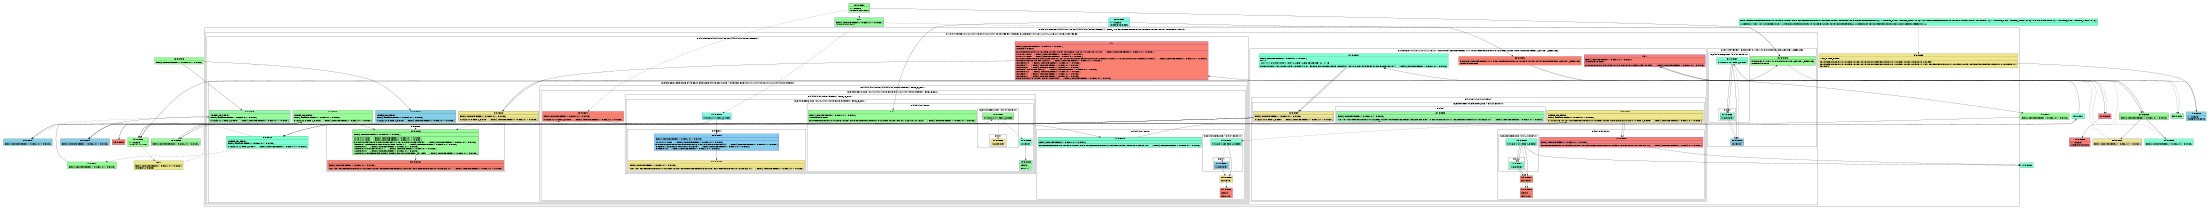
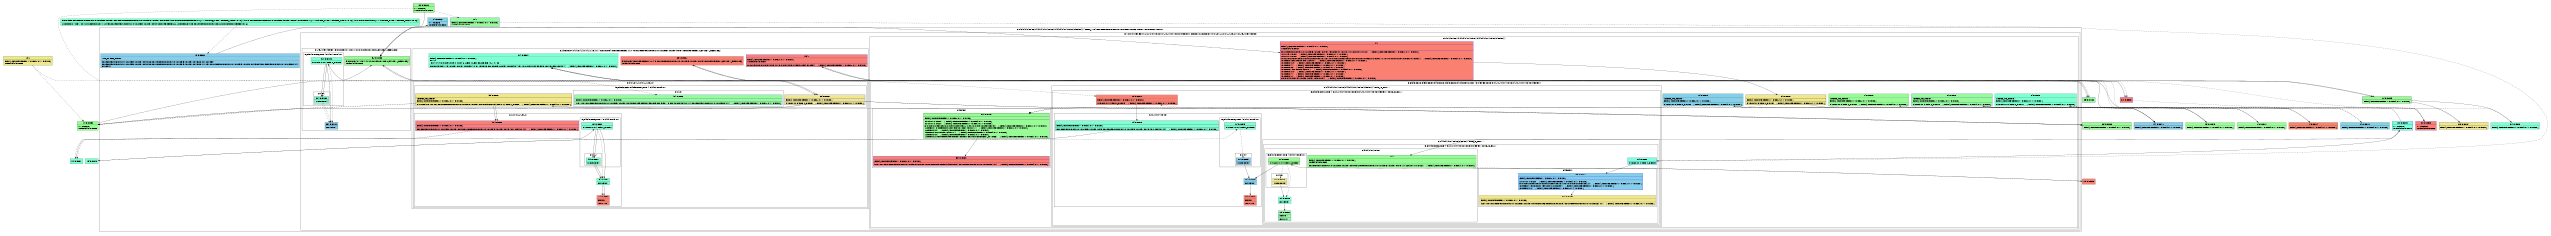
  digraph {
    fontname=Lato
    node [color=black fillcolor=palegreen fontname=Lato shape=record style=filled]
    edge [fontname=Lato style=solid]
    n1 [label="{52\:\ 0x010f|Catch:\{ LoadingException \-\> 0x00a4, all \-\> 0x0139 \}\l|int int r11 = r3.zzir     \/\/ Catch:\{ LoadingException \-\> 0x00a4, all \-\> 0x0139 \}\lint int r12 = r3.zzis     \/\/ Catch:\{ LoadingException \-\> 0x00a4, all \-\> 0x0139 \}\ljava.lang.StringBuilder java.lang.StringBuilder r4 = new java.lang.StringBuilder(91)     \/\/ Catch:\{ LoadingException \-\> 0x00a4, all \-\> 0x0139 \}\lr4.append(\"No acceptable module found. Local version is \")     \/\/ Catch:\{ LoadingException \-\> 0x00a4, all \-\> 0x0139 \}\lr4.append(r11)     \/\/ Catch:\{ LoadingException \-\> 0x00a4, all \-\> 0x0139 \}\lr4.append(\" and remote version is \")     \/\/ Catch:\{ LoadingException \-\> 0x00a4, all \-\> 0x0139 \}\lr4.append(r12)     \/\/ Catch:\{ LoadingException \-\> 0x00a4, all \-\> 0x0139 \}\lr4.append(mil.nga.geopackage.property.PropertyConstants.PROPERTY_DIVIDER)     \/\/ Catch:\{ LoadingException \-\> 0x00a4, all \-\> 0x0139 \}\l}"]
-   n2 [fillcolor=salmon label="{53\:\ 0x0138|Catch:\{ LoadingException \-\> 0x00a4, all \-\> 0x0139 \}\l|throw new com.google.android.gms.dynamite.DynamiteModule.LoadingException(r4.toString(), (com.google.android.gms.dynamite.zza) null)     \/\/ Catch:\{ LoadingException \-\> 0x00a4, all \-\> 0x0139 \}\l}"]
+   n2 [color=blue fillcolor=salmon label="{53\:\ 0x0138|Catch:\{ LoadingException \-\> 0x00a4, all \-\> 0x0139 \}\l|throw new com.google.android.gms.dynamite.DynamiteModule.LoadingException(r4.toString(), (com.google.android.gms.dynamite.zza) null)     \/\/ Catch:\{ LoadingException \-\> 0x00a4, all \-\> 0x0139 \}\l}"]
    n3 [fillcolor=skyblue label="{17\:\ 0x0080|r1.zzio.close()\l}"]
-   n4 [fillcolor=aquamarine label="{16\:\ 0x007e|if (r1.zzio != zze) goto L_0x0080\l}"]
+   n4 [fillcolor=aquamarine label="{16\:\ 0x007e|if (r1.zzio != null) goto L_0x0080\l}"]
    n5 [fillcolor=aquamarine label="{14\:\ 0x0078|Catch:\{ LoadingException \-\> 0x00a4, all \-\> 0x0139 \}\l|com.google.android.gms.dynamite.DynamiteModule com.google.android.gms.dynamite.DynamiteModule r10 = zze(r10, r12)     \/\/ Catch:\{ LoadingException \-\> 0x00a4, all \-\> 0x0139 \}\l}"]
-   n6 [color=gray40 fillcolor=khaki label="{18\:\ 0x0085|zzik.set(r0)\l}"]
+   n6 [color=gray40 fillcolor=skyblue label="{18\:\ 0x0085|zzik.set(r0)\l}"]
    n7 [color=gray40 fillcolor=salmon label="{19\:\ 0x008a|RETURN\l|return r10\l}"]
    n8 [color=gray40 fillcolor=khaki label="{27\:\ 0x0099|r1.zzio.close()\l}"]
    n9 [label="{26\:\ 0x0097|if (r1.zzio != null) goto L_0x0099\l}"]
    n10 [color=darkgreen label="{24\:\ ?|Catch:\{ LoadingException \-\> 0x00a4, all \-\> 0x0139 \}\lSplitter:B:23:0x008f\l|com.google.android.gms.dynamite.DynamiteModule com.google.android.gms.dynamite.DynamiteModule r4 = zza(r10, r12, r3.zzis)     \/\/ Catch:\{ LoadingException \-\> 0x00a4, all \-\> 0x0139 \}\l}"]
    n11 [color=gray40 fillcolor=aquamarine label="{28\:\ 0x009e|zzik.set(r0)\l}"]
    n12 [color=blue label="{29\:\ 0x00a3|RETURN\l|return r4\l}"]
    n13 [color=blue fillcolor=skyblue label="{50\:\ 0x00f4|Catch:\{ LoadingException \-\> 0x00a4, all \-\> 0x0139 \}\l|int int r11 = r3.zzit     \/\/ Catch:\{ LoadingException \-\> 0x00a4, all \-\> 0x0139 \}\ljava.lang.StringBuilder java.lang.StringBuilder r3 = new java.lang.StringBuilder(47)     \/\/ Catch:\{ LoadingException \-\> 0x00a4, all \-\> 0x0139 \}\lr3.append(\"VersionPolicy returned invalid code:\")     \/\/ Catch:\{ LoadingException \-\> 0x00a4, all \-\> 0x0139 \}\lr3.append(r11)     \/\/ Catch:\{ LoadingException \-\> 0x00a4, all \-\> 0x0139 \}\l}"]
    n14 [color=gray40 fillcolor=khaki label="{51\:\ 0x010e|Catch:\{ LoadingException \-\> 0x00a4, all \-\> 0x0139 \}\l|throw new com.google.android.gms.dynamite.DynamiteModule.LoadingException(r3.toString(), (com.google.android.gms.dynamite.zza) null)     \/\/ Catch:\{ LoadingException \-\> 0x00a4, all \-\> 0x0139 \}\l}"]
    n15 [color=blue fillcolor=aquamarine label="{22\:\ 0x008d|if (r3.zzit == 1) goto L_0x008f\l}"]
    n16 [color=gray40 fillcolor=salmon label="{13\:\ 0x0076|Catch:\{ LoadingException \-\> 0x00a4, all \-\> 0x0139 \}\l|if (r3.zzit == \-1) goto L_0x0078     \/\/ Catch:\{ LoadingException \-\> 0x00a4, all \-\> 0x0139 \}\l}"]
    n17 [fillcolor=khaki label="{3\:\ 0x0060|Catch:\{ LoadingException \-\> 0x00a4, all \-\> 0x0139 \}\l|if (r3.zzit == 0) goto L_0x010f     \/\/ Catch:\{ LoadingException \-\> 0x00a4, all \-\> 0x0139 \}\l}"]
    n18 [color=darkgreen fillcolor=aquamarine label="{5\:\ 0x0065|ADDED_TO_REGION\lCatch:\{ LoadingException \-\> 0x00a4, all \-\> 0x0139 \}\l|if (r3.zzit == \-1) goto L_0x0067     \/\/ Catch:\{ LoadingException \-\> 0x00a4, all \-\> 0x0139 \}\l}"]
    n19 [color=gray40 label="{7\:\ 0x0069|ADDED_TO_REGION\lCatch:\{ LoadingException \-\> 0x00a4, all \-\> 0x0139 \}\l|if (r3.zzir == 0) goto L_0x010f     \/\/ Catch:\{ LoadingException \-\> 0x00a4, all \-\> 0x0139 \}\l}"]
    n20 [color=blue label="{9\:\ 0x006e|ADDED_TO_REGION\lCatch:\{ LoadingException \-\> 0x00a4, all \-\> 0x0139 \}\l|if (r3.zzit == 1) goto L_0x0070     \/\/ Catch:\{ LoadingException \-\> 0x00a4, all \-\> 0x0139 \}\l}"]
    n21 [color=darkgreen fillcolor=skyblue label="{11\:\ 0x0072|ADDED_TO_REGION\lCatch:\{ LoadingException \-\> 0x00a4, all \-\> 0x0139 \}\l|if (r3.zzis == 0) goto L_0x010f     \/\/ Catch:\{ LoadingException \-\> 0x00a4, all \-\> 0x0139 \}\l}"]
    n22 [color=blue fillcolor=salmon label="{2\:\ ?|Catch:\{ LoadingException \-\> 0x00a4, all \-\> 0x0139 \}\lSplitter:B:1:0x0013\l|com.google.android.gms.dynamite.DynamiteModule$VersionPolicy$zzb r3 = r11.zza(r10, r12, zzil)     \/\/ Catch:\{ LoadingException \-\> 0x00a4, all \-\> 0x0139 \}\lint int r5 = r3.zzir     \/\/ Catch:\{ LoadingException \-\> 0x00a4, all \-\> 0x0139 \}\lint int r6 = r3.zzis     \/\/ Catch:\{ LoadingException \-\> 0x00a4, all \-\> 0x0139 \}\ljava.lang.StringBuilder java.lang.StringBuilder r8 = new java.lang.StringBuilder(java.lang.String.valueOf(r12).length() + 68 + java.lang.String.valueOf(r12).length())     \/\/ Catch:\{ LoadingException \-\> 0x00a4, all \-\> 0x0139 \}\lr8.append(\"Considering local module \")     \/\/ Catch:\{ LoadingException \-\> 0x00a4, all \-\> 0x0139 \}\lr8.append(r12)     \/\/ Catch:\{ LoadingException \-\> 0x00a4, all \-\> 0x0139 \}\lr8.append(\":\")     \/\/ Catch:\{ LoadingException \-\> 0x00a4, all \-\> 0x0139 \}\lr8.append(r5)     \/\/ Catch:\{ LoadingException \-\> 0x00a4, all \-\> 0x0139 \}\lr8.append(\" and remote module \")     \/\/ Catch:\{ LoadingException \-\> 0x00a4, all \-\> 0x0139 \}\lr8.append(r12)     \/\/ Catch:\{ LoadingException \-\> 0x00a4, all \-\> 0x0139 \}\lr8.append(\":\")     \/\/ Catch:\{ LoadingException \-\> 0x00a4, all \-\> 0x0139 \}\lr8.append(r6)     \/\/ Catch:\{ LoadingException \-\> 0x00a4, all \-\> 0x0139 \}\landroid.util.Log.i(\"DynamiteModule\", r8.toString())     \/\/ Catch:\{ LoadingException \-\> 0x00a4, all \-\> 0x0139 \}\l}"]
    n23 [color=blue label="{49\:\ 0x00f3|Catch:\{ LoadingException \-\> 0x00a4, all \-\> 0x0139 \}\l|throw new com.google.android.gms.dynamite.DynamiteModule.LoadingException(\"Remote load failed. No local fallback found.\", r4, (com.google.android.gms.dynamite.zza) null)     \/\/ Catch:\{ LoadingException \-\> 0x00a4, all \-\> 0x0139 \}\l}"]
    n24 [color=blue fillcolor=khaki label="{38\:\ 0x00c7|Catch:\{ LoadingException \-\> 0x00a4, all \-\> 0x0139 \}\l|if (r3.zzir == 0) goto L_0x00ec     \/\/ Catch:\{ LoadingException \-\> 0x00a4, all \-\> 0x0139 \}\l}"]
    n25 [fillcolor=khaki label="{40\:\ 0x00d7|ADDED_TO_REGION\lCatch:\{ LoadingException \-\> 0x00a4, all \-\> 0x0139 \}\l|if (r11.zza(r10, r12, new com.google.android.gms.dynamite.DynamiteModule.zzb(r3.zzir, 0)).zzit != \-1) goto L_0x00ec     \/\/ Catch:\{ LoadingException \-\> 0x00a4, all \-\> 0x0139 \}\l}"]
    n26 [color=darkgreen fillcolor=aquamarine label="{44\:\ 0x00e1|r1.zzio.close()\l}"]
    n27 [fillcolor=aquamarine label="{43\:\ 0x00df|if (r1.zzio != null) goto L_0x00e1\l}"]
    n28 [color=blue fillcolor=salmon label="{41\:\ 0x00d9|Catch:\{ LoadingException \-\> 0x00a4, all \-\> 0x0139 \}\l|com.google.android.gms.dynamite.DynamiteModule com.google.android.gms.dynamite.DynamiteModule r10 = zze(r10, r12)     \/\/ Catch:\{ LoadingException \-\> 0x00a4, all \-\> 0x0139 \}\l}"]
-   n29 [color=darkgreen fillcolor=salmon label="{45\:\ 0x00e6|zzik.set(r0)\l}"]
+   n29 [color=darkgreen fillcolor=aquamarine label="{45\:\ 0x00e6|zzik.set(r0)\l}"]
    n30 [color=gray40 fillcolor=salmon label="{46\:\ 0x00eb|RETURN\l|return r10\l}"]
    n31 [color=gray40 fillcolor=salmon label="{30\:\ 0x00a4|ExcHandler: LoadingException (r4v7 'e' com.google.android.gms.dynamite.DynamiteModule$LoadingException A[CUSTOM_DECLARE])\lSplitter:B:23:0x008f\l}"]
    n32 [color=blue fillcolor=salmon label="{33\:\ ?|Catch:\{ LoadingException \-\> 0x00a4, all \-\> 0x0139 \}\lSplitter:B:32:0x00a9\l|java.lang.String java.lang.String r8 = java.lang.String.valueOf(r4.getMessage())     \/\/ Catch:\{ LoadingException \-\> 0x00a4, all \-\> 0x0139 \}\l}"]
    n33 [color=gray40 fillcolor=aquamarine label="{37\:\ 0x00c2|Catch:\{ LoadingException \-\> 0x00a4, all \-\> 0x0139 \}\lPHI: r7 \l  PHI: (r7v7 java.lang.String) =  binds: [] A[DONT_GENERATE, DONT_INLINE]\l|android.util.Log.w(\"DynamiteModule\", r8.length() != 0 ? \"Failed to load remote module: \".concat(r8) : new java.lang.String(\"Failed to load remote module: \"))     \/\/ Catch:\{ LoadingException \-\> 0x00a4, all \-\> 0x0139 \}\l}"]
    n34 [fillcolor=aquamarine label="{57\:\ 0x013e|r1.zzio.close()\l}"]
    n35 [color=darkgreen fillcolor=aquamarine label="{56\:\ 0x013c|if (r1.zzio != null) goto L_0x013e\l}"]
    n36 [label="{54\:\ 0x0139|ExcHandler: all (r10v1 'th' java.lang.Throwable A[CUSTOM_DECLARE])\lSplitter:B:1:0x0013\l}"]
    n37 [fillcolor=skyblue label="{58\:\ 0x0143|zzik.set(r0)\l}"]
-   n38 [color=gray40 fillcolor=khaki label="{0\:\ 0x0000|MTH_ENTER_BLOCK\l|com.google.android.gms.dynamite.DynamiteModule$zza com.google.android.gms.dynamite.DynamiteModule.zza r0 = zzik.get()\lcom.google.android.gms.dynamite.DynamiteModule$zza com.google.android.gms.dynamite.DynamiteModule.zza r1 = new com.google.android.gms.dynamite.DynamiteModule.zza((com.google.android.gms.dynamite.zza) null)\lzzik.set(r1)\l}"]
+   n38 [color=gray40 fillcolor=skyblue label="{0\:\ 0x0000|MTH_ENTER_BLOCK\l|com.google.android.gms.dynamite.DynamiteModule$zza com.google.android.gms.dynamite.DynamiteModule.zza r0 = zzik.get()\lcom.google.android.gms.dynamite.DynamiteModule$zza com.google.android.gms.dynamite.DynamiteModule.zza r1 = new com.google.android.gms.dynamite.DynamiteModule.zza((com.google.android.gms.dynamite.zza) null)\lzzik.set(r1)\l}"]
    n39 [color=darkgreen fillcolor=aquamarine label="{15\:\ 0x007c}"]
    n40 [fillcolor=salmon label="{25\:\ 0x0095}"]
-   n41 [color=blue fillcolor=aquamarine label="{23\:\ 0x008f|SYNTHETIC\lSplitter:B:23:0x008f\l}"]
+   n41 [color=blue fillcolor=aquamarine label="{23\:\ 0x008f|SYNTHETIC\lSplitter:B:23:0x007f\l}"]
    n42 [color=gray40 label="{4\:\ 0x0062|Catch:\{ LoadingException \-\> 0x00a4, all \-\> 0x0139 \}\l}"]
-   n43 [color=darkgreen label="{6\:\ 0x0067|Catch:\{ LoadingException \-\> 0x00a4, all \-\> 0x0139 \}\l}"]
+   n43 [color=darkgreen fillcolor=salmon label="{6\:\ 0x0067|Catch:\{ LoadingException \-\> 0x00a4, all \-\> 0x0139 \}\l}"]
    n44 [color=darkgreen fillcolor=skyblue label="{8\:\ 0x006b|Catch:\{ LoadingException \-\> 0x00a4, all \-\> 0x0139 \}\l}"]
    n45 [color=gray40 label="{10\:\ 0x0070|Catch:\{ LoadingException \-\> 0x00a4, all \-\> 0x0139 \}\l}"]
    n46 [fillcolor=skyblue label="{12\:\ 0x0074|Catch:\{ LoadingException \-\> 0x00a4, all \-\> 0x0139 \}\l}"]
    n47 [label="{39\:\ 0x00c9|Catch:\{ LoadingException \-\> 0x00a4, all \-\> 0x0139 \}\l}"]
    n48 [color=darkgreen label="{47\:\ 0x00ec|SYNTHETIC\lSplitter:B:47:0x00ec\l}"]
    n49 [color=darkgreen fillcolor=aquamarine label="{42\:\ 0x00dd}"]
    n50 [color=blue fillcolor=salmon label="{31\:\ 0x00a5}"]
    n51 [label="{34\:\ 0x00b5|Catch:\{ LoadingException \-\> 0x00a4, all \-\> 0x0139 \}\l}"]
    n52 [color=blue label="{55\:\ 0x013a}"]
    n53 [color=darkgreen fillcolor=skyblue label="{1\:\ 0x0013|SYNTHETIC\lSplitter:B:1:0x0013\l}"]
    n54 [label="{20\:\ 0x008b|SYNTHETIC\lSplitter:B:20:0x008b\l}"]
    n55 [color=blue label="{21\:\ ?|Catch:\{ LoadingException \-\> 0x00a4, all \-\> 0x0139 \}\lSplitter:B:20:0x008b\l}"]
    n56 [color=blue fillcolor=salmon label="{32\:\ 0x00a9|SYNTHETIC\lSplitter:B:32:0x00a9\l}"]
-   n57 [color=blue fillcolor=khaki label="{35\:\ 0x00b7|Catch:\{ LoadingException \-\> 0x00a4, all \-\> 0x0139 \}\l}"]
+   n57 [fillcolor=khaki label="{35\:\ 0x00b7|Catch:\{ LoadingException \-\> 0x00a4, all \-\> 0x0139 \}\l}"]
    n58 [color=gray40 fillcolor=aquamarine label="{36\:\ 0x00bc|Catch:\{ LoadingException \-\> 0x00a4, all \-\> 0x0139 \}\l}"]
    n59 [color=darkgreen fillcolor=khaki label="{48\:\ ?|Catch:\{ LoadingException \-\> 0x00a4, all \-\> 0x0139 \}\lSplitter:B:47:0x00ec\l}"]
    n60 [color=darkgreen fillcolor=aquamarine label="{public static com.google.android.gms.dynamite.DynamiteModule com.google.android.gms.dynamite.DynamiteModule.load((r10v0 android.content.Context A[IMMUTABLE_TYPE, METHOD_ARGUMENT]), (r11v0 com.google.android.gms.dynamite.DynamiteModule$VersionPolicy A[IMMUTABLE_TYPE, METHOD_ARGUMENT]), (r12v0 java.lang.String A[IMMUTABLE_TYPE, METHOD_ARGUMENT]))  | Annotation[SYSTEM, dalvik.annotation.Throws, \{value=[com.google.android.gms.dynamite.DynamiteModule$LoadingException]\}], Annotation[BUILD, com.google.android.gms.common.annotation.KeepForSdk, \{\}]\l}"]
    subgraph cluster_1 {
      label="R(2:0|(2:2|(2:52|53)(1:(4:14|(1:17)|18|19)(1:(4:24|(1:27)|28|29)(2:50|51))))) | DECL_VAR: com.google.android.gms.dynamite.DynamiteModule$VersionPolicy$zzb null\l"
      n38
      subgraph cluster_2 {
        label="Try: R(2:2|(2:52|53)(1:(4:14|(1:17)|18|19)(1:(4:24|(1:27)|28|29)(2:50|51)))) catches: R(4:30|33|37|(2:(1:49)|(4:41|(1:44)|45|46))), R(4:54|(1:57)|58|59)"
        subgraph cluster_3 {
          label="R(2:2|(2:52|53)(1:(4:14|(1:17)|18|19)(1:(4:24|(1:27)|28|29)(2:50|51))))"
          n22
          subgraph cluster_4 {
            label="IF [B:3:0x0060, B:5:0x0065, B:7:0x0069, B:9:0x006e, B:11:0x0072] THEN: R(2:52|53) ELSE: R(1:(4:14|(1:17)|18|19)(1:(4:24|(1:27)|28|29)(2:50|51)))"
            n17
            n18
            n19
            n20
            n21
            subgraph cluster_5 {
              label="R(2:52|53)"
              n1
              n2
            }
            subgraph cluster_6 {
              label="R(1:(4:14|(1:17)|18|19)(1:(4:24|(1:27)|28|29)(2:50|51))) | ELSE_IF_CHAIN\l"
              subgraph cluster_7 {
                label="IF [B:13:0x0076] THEN: R(4:14|(1:17)|18|19) ELSE: R(1:(4:24|(1:27)|28|29)(2:50|51)) | ELSE_IF_CHAIN\l"
                n16
                subgraph cluster_8 {
                  label="R(4:14|(1:17)|18|19)"
                  n5
                  n6
                  n7
                  subgraph cluster_9 {
                    label="IF [B:16:0x007e] THEN: R(1:17) ELSE: null"
                    n4
                    subgraph cluster_10 {
-                     label="R(0:17)"
+                     label="R(1:17)"
                      n3
                    }
                  }
                }
                subgraph cluster_11 {
                  label="R(1:(4:24|(1:27)|28|29)(2:50|51)) | ELSE_IF_CHAIN\l"
                  subgraph cluster_12 {
                    label="IF [B:22:0x008d] THEN: R(4:24|(1:27)|28|29) ELSE: R(2:50|51) | ELSE_IF_CHAIN\l"
                    n15
                    subgraph cluster_13 {
                      label="R(4:24|(1:27)|28|29)"
                      n10
                      n11
                      n12
                      subgraph cluster_14 {
                        label="IF [B:26:0x0097] THEN: R(1:27) ELSE: null"
                        n9
                        subgraph cluster_15 {
-                         label="R(1:27)"
+                         label="R(1:23)"
                          n8
                        }
                      }
                    }
                    subgraph cluster_16 {
                      label="R(2:50|51)"
                      n13
                      n14
                    }
                  }
                }
              }
            }
          }
        }
        subgraph cluster_17 {
          label="R(4:30|33|37|(2:(1:49)|(4:41|(1:44)|45|46))) | ExcHandler: LoadingException (r4v7 'e' com.google.android.gms.dynamite.DynamiteModule$LoadingException A[CUSTOM_DECLARE])\l"
          n31
          n32
          n33
          subgraph cluster_18 {
            label="R(2:(1:49)|(4:41|(1:44)|45|46))"
            subgraph cluster_19 {
              label="IF [B:38:0x00c7, B:40:0x00d7] THEN: R(1:49) ELSE: null"
              n24
              n25
              subgraph cluster_20 {
                label="R(1:49)"
                n23
              }
            }
            subgraph cluster_21 {
              label="R(4:41|(1:44)|45|46)"
              n28
              n29
              n30
              subgraph cluster_22 {
                label="IF [B:43:0x00df] THEN: R(1:44) ELSE: null"
                n27
                subgraph cluster_23 {
                  label="R(1:44)"
                  n26
                }
              }
            }
          }
        }
        subgraph cluster_24 {
          label="R(4:54|(1:57)|58|59) | ExcHandler: all (r10v1 'th' java.lang.Throwable A[CUSTOM_DECLARE])\l"
          n36
          n37
          subgraph cluster_25 {
            label="IF [B:56:0x013c] THEN: R(1:57) ELSE: null"
            n35
            subgraph cluster_26 {
-             label="R(1:57)"
+             label="R(7:57)"
              n34
            }
          }
        }
      }
    }
    subgraph cluster_27 {
      label="R(4:30|33|37|(2:(1:49)|(4:41|(1:44)|45|46))) | ExcHandler: LoadingException (r4v7 'e' com.google.android.gms.dynamite.DynamiteModule$LoadingException A[CUSTOM_DECLARE])\l"
      subgraph cluster_28 {
        label="R(2:(1:49)|(4:41|(1:44)|45|46))"
        subgraph cluster_29 {
          label="IF [B:38:0x00c7, B:40:0x00d7] THEN: R(1:49) ELSE: null"
          subgraph cluster_30 {
            label="R(1:49)"
          }
        }
        subgraph cluster_31 {
          label="R(4:41|(1:44)|45|46)"
          subgraph cluster_32 {
            label="IF [B:43:0x00df] THEN: R(1:44) ELSE: null"
            subgraph cluster_33 {
              label="R(1:44)"
            }
          }
        }
      }
    }
    subgraph cluster_34 {
      label="R(4:54|(1:57)|58|59) | ExcHandler: all (r10v1 'th' java.lang.Throwable A[CUSTOM_DECLARE])\l"
      subgraph cluster_35 {
        label="IF [B:56:0x013c] THEN: R(1:57) ELSE: null"
        subgraph cluster_36 {
          label="R(1:57)"
        }
      }
    }
    n1 -> n2
    n3 -> n6
    n4 -> n3 [style=dashed]
-   n4 -> n6
+   n9 -> n6
    n5 -> n39
    n6 -> n7
+   n8 -> n11
    n9 -> n8 [style=dashed]
    n9 -> n11 [style=dashed]
    n10 -> n40 [style=dashed]
    n11 -> n12
    n13 -> n14
    n15 -> n13
-   n15 -> n18
+   n15 -> n41
    n16 -> n5
    n17 -> n1 [style=dashed]
    n17 -> n42
    n18 -> n43 [style=dashed]
    n18 -> n44 [style=dashed]
-   n19 -> n1
-   n19 -> n44
-   n45 -> n20
+   n19 -> n1 [style=dashed]
+   n20 -> n45
    n20 -> n46
    n21 -> n1 [style=dashed]
    n21 -> n46
    n22 -> n17
    n24 -> n47
    n24 -> n47 [style=dashed]
    n24 -> n48
    n24 -> n48 [style=dashed]
    n25 -> n28
    n25 -> n28
    n25 -> n48 [style=dashed]
    n25 -> n48 [style=dashed]
    n26 -> n29
    n26 -> n29
    n27 -> n26
    n27 -> n26
    n27 -> n29 [style=dashed]
    n27 -> n29
    n28 -> n49 [style=dashed]
    n28 -> n49 [style=dashed]
    n29 -> n30
    n29 -> n30
    n31 -> n50
    n31 -> n50 [style=dashed]
    n32 -> n51
    n32 -> n51
    n33 -> n24
    n33 -> n24
    n34 -> n37 [style=dashed]
    n34 -> n37 [style=dashed]
    n35 -> n34
    n35 -> n34
    n35 -> n37
    n35 -> n37 [style=dashed]
    n36 -> n52 [style=dashed]
    n36 -> n52 [style=dashed]
    n38 -> n53
    n39 -> n4 [style=dashed]
    n40 -> n9
    n41 -> n10
    n41 -> n31
-   n42 -> n18
+   n42 -> n18 [style=dashed]
    n43 -> n19
    n44 -> n20 [style=dashed]
    n45 -> n21
    n46 -> n16 [style=dashed]
    n47 -> n25
    n48 -> n36
-   n48 -> n59 [style=dashed]
-   n27 -> n49
+   n59 -> n48 [style=dashed]
+   n49 -> n27
    n50 -> n56 [style=dashed]
    n51 -> n57
    n51 -> n58
-   n39 -> n35
+   n52 -> n35
    n53 -> n22
+   n53 -> n36
    n54 -> n16 [style=dashed]
    n54 -> n36
    n54 -> n55 [style=dashed]
    n55 -> n15 [style=dashed]
    n55 -> n36 [style=dashed]
    n56 -> n32 [style=dashed]
+   n56 -> n36
    n57 -> n33 [style=dashed]
    n58 -> n33 [style=dashed]
    n59 -> n23 [style=dashed]
    n60 -> n38 [style=dashed]
  }
